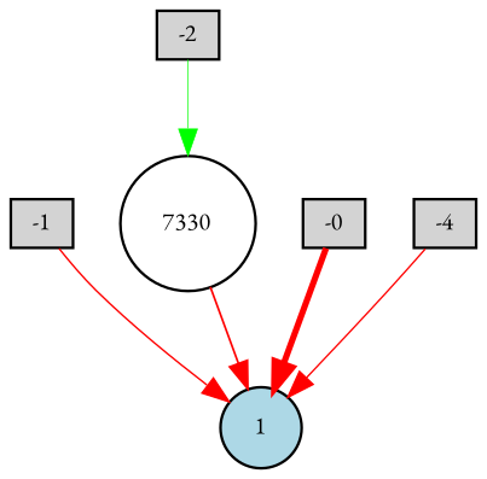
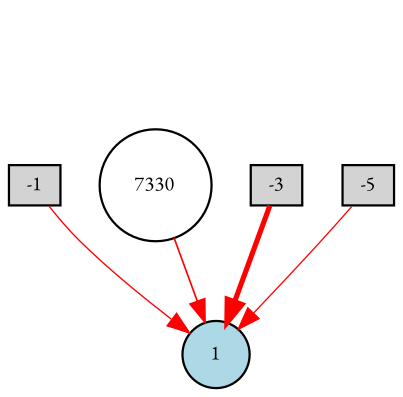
  digraph {
    fontname="EB Garamond"
    node [fillcolor=lightgray fontname="EB Garamond" fontsize=9 shape=box style=filled]
    edge [color=red fontname="EB Garamond" style=solid]
    -1 [height=0.2 width=0.2]
    n2 [fillcolor=lightblue height=0.2 label=1 shape=circle width=0.2]
-   -2 [height=0.2 width=0.2]
    n4 [fillcolor=white height=0.2 label=7330 shape=circle width=0.2]
-   -3 [height=0.2 width=0.2 label=-0]
-   -4 [height=0.2 width=0.2]
+   -3 [height=0.2 width=0.2]
+   -4 [height=0.2 width=0.2 label=-5]
    -1 -> n2 [penwidth=0.605800852832735]
-   -2 -> n4 [color=green penwidth=0.30000000000000004]
    n4 -> n2 [penwidth=0.7382333566528965]
    -3 -> n2 [penwidth=2.2998350516122246]
    -4 -> n2 [penwidth=0.5802533158968719]
  }
